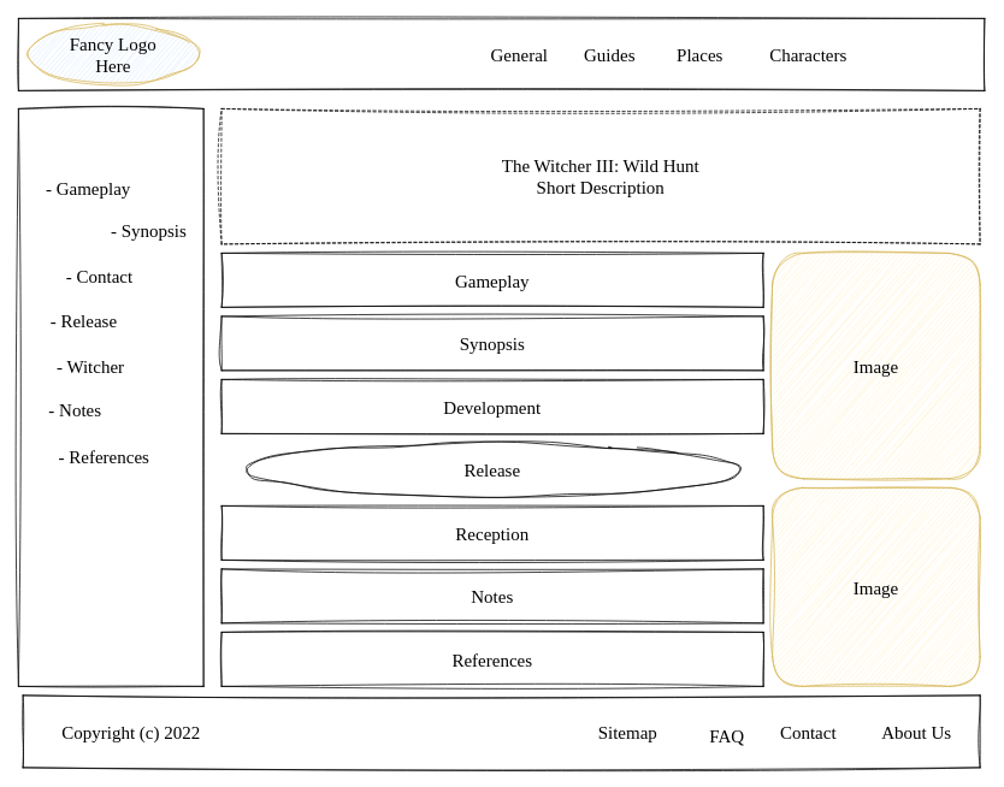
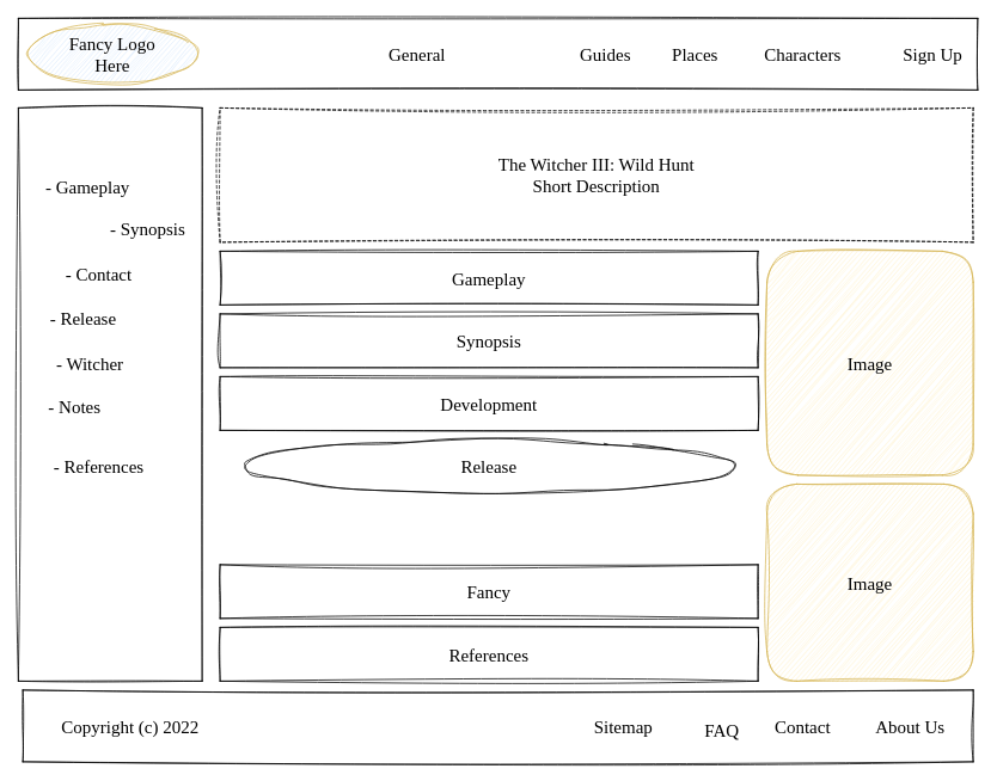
  <mxCell id="0" />
  <mxCell id="1" parent="0" />
  <mxCell id="2" value="" style="rounded=0;whiteSpace=wrap;html=1;sketch=1;fillColor=none;" vertex="1" parent="1"><mxGeometry x="20" y="20" width="1070" height="80" as="geometry" /></mxCell>
  <mxCell id="3" value="&lt;div&gt;Fancy Logo&lt;/div&gt;&lt;div&gt;Here&lt;/div&gt;" style="ellipse;whiteSpace=wrap;html=1;sketch=1;hachureGap=4;jiggle=2;fontFamily=Architects Daughter;fontSource=https%3A%2F%2Ffonts.googleapis.com%2Fcss%3Ffamily%3DArchitects%2BDaughter;fontSize=20;fillColor=#dae8fc;strokeColor=#d6b656;" vertex="1" parent="1"><mxGeometry x="20" y="30" width="210" height="60" as="geometry" /></mxCell>
  <mxCell id="4" value="Characters" style="text;html=1;strokeColor=none;fillColor=none;align=center;verticalAlign=middle;whiteSpace=wrap;rounded=0;sketch=1;hachureGap=4;jiggle=2;fontFamily=Architects Daughter;fontSource=https%3A%2F%2Ffonts.googleapis.com%2Fcss%3Ffamily%3DArchitects%2BDaughter;fontSize=20;" vertex="1" parent="1"><mxGeometry x="865" y="45" width="60" height="30" as="geometry" /></mxCell>
  <mxCell id="5" value="Places" style="text;html=1;strokeColor=none;fillColor=none;align=center;verticalAlign=middle;whiteSpace=wrap;rounded=0;sketch=1;hachureGap=4;jiggle=2;fontFamily=Architects Daughter;fontSource=https%3A%2F%2Ffonts.googleapis.com%2Fcss%3Ffamily%3DArchitects%2BDaughter;fontSize=20;" vertex="1" parent="1"><mxGeometry x="745" y="45" width="60" height="30" as="geometry" /></mxCell>
  <mxCell id="6" value="Guides" style="text;html=1;strokeColor=none;fillColor=none;align=center;verticalAlign=middle;whiteSpace=wrap;rounded=0;sketch=1;hachureGap=4;jiggle=2;fontFamily=Architects Daughter;fontSource=https%3A%2F%2Ffonts.googleapis.com%2Fcss%3Ffamily%3DArchitects%2BDaughter;fontSize=20;" vertex="1" parent="1"><mxGeometry x="645" y="45" width="60" height="30" as="geometry" /></mxCell>
  <mxCell id="7" value="" style="rounded=0;whiteSpace=wrap;html=1;sketch=1;hachureGap=4;jiggle=2;fontFamily=Architects Daughter;fontSource=https%3A%2F%2Ffonts.googleapis.com%2Fcss%3Ffamily%3DArchitects%2BDaughter;fontSize=20;fillColor=none;" vertex="1" parent="1"><mxGeometry x="20" y="120" width="205" height="640" as="geometry" /></mxCell>
  <mxCell id="8" value="" style="rounded=0;whiteSpace=wrap;html=1;sketch=1;hachureGap=4;jiggle=2;fontFamily=Architects Daughter;fontSource=https%3A%2F%2Ffonts.googleapis.com%2Fcss%3Ffamily%3DArchitects%2BDaughter;fontSize=20;fillColor=none;" vertex="1" parent="1"><mxGeometry x="25" y="770" width="1060" height="80" as="geometry" /></mxCell>
  <mxCell id="9" value="About Us" style="text;html=1;strokeColor=none;fillColor=none;align=center;verticalAlign=middle;whiteSpace=wrap;rounded=0;sketch=1;hachureGap=4;jiggle=2;fontFamily=Architects Daughter;fontSource=https%3A%2F%2Ffonts.googleapis.com%2Fcss%3Ffamily%3DArchitects%2BDaughter;fontSize=20;" vertex="1" parent="1"><mxGeometry x="970" y="795" width="90" height="30" as="geometry" /></mxCell>
  <mxCell id="10" value="Contact" style="text;html=1;strokeColor=none;fillColor=none;align=center;verticalAlign=middle;whiteSpace=wrap;rounded=0;sketch=1;hachureGap=4;jiggle=2;fontFamily=Architects Daughter;fontSource=https%3A%2F%2Ffonts.googleapis.com%2Fcss%3Ffamily%3DArchitects%2BDaughter;fontSize=20;" vertex="1" parent="1"><mxGeometry x="865" y="795" width="60" height="30" as="geometry" /></mxCell>
  <mxCell id="11" value="FAQ" style="text;html=1;strokeColor=none;fillColor=none;align=center;verticalAlign=middle;whiteSpace=wrap;rounded=0;sketch=1;hachureGap=4;jiggle=2;fontFamily=Architects Daughter;fontSource=https%3A%2F%2Ffonts.googleapis.com%2Fcss%3Ffamily%3DArchitects%2BDaughter;fontSize=20;" vertex="1" parent="1"><mxGeometry x="775" y="800" width="60" height="30" as="geometry" /></mxCell>
  <mxCell id="12" value="Sitemap" style="text;html=1;strokeColor=none;fillColor=none;align=center;verticalAlign=middle;whiteSpace=wrap;rounded=0;sketch=1;hachureGap=4;jiggle=2;fontFamily=Architects Daughter;fontSource=https%3A%2F%2Ffonts.googleapis.com%2Fcss%3Ffamily%3DArchitects%2BDaughter;fontSize=20;" vertex="1" parent="1"><mxGeometry x="665" y="795" width="60" height="30" as="geometry" /></mxCell>
  <mxCell id="13" value="Copyright (c) 2022" style="text;html=1;strokeColor=none;fillColor=none;align=center;verticalAlign=middle;whiteSpace=wrap;rounded=0;sketch=1;hachureGap=4;jiggle=2;fontFamily=Architects Daughter;fontSource=https%3A%2F%2Ffonts.googleapis.com%2Fcss%3Ffamily%3DArchitects%2BDaughter;fontSize=20;" vertex="1" parent="1"><mxGeometry x="25" y="795" width="240" height="30" as="geometry" /></mxCell>
  <mxCell id="14" value="Image" style="rounded=1;whiteSpace=wrap;html=1;sketch=1;hachureGap=4;jiggle=2;fontFamily=Architects Daughter;fontSource=https%3A%2F%2Ffonts.googleapis.com%2Fcss%3Ffamily%3DArchitects%2BDaughter;fontSize=20;fillColor=#fff2cc;glass=0;shadow=0;strokeColor=#d6b656;" vertex="1" parent="1"><mxGeometry x="855" y="280" width="230" height="250" as="geometry" /></mxCell>
  <mxCell id="15" value="- Gameplay" style="text;html=1;strokeColor=none;fillColor=none;align=center;verticalAlign=middle;whiteSpace=wrap;rounded=0;sketch=1;hachureGap=4;jiggle=2;fontFamily=Architects Daughter;fontSource=https%3A%2F%2Ffonts.googleapis.com%2Fcss%3Ffamily%3DArchitects%2BDaughter;fontSize=20;" vertex="1" parent="1"><mxGeometry x="40" y="192.5" width="115" height="30" as="geometry" /></mxCell>
  <mxCell id="16" value="- Synopsis" style="text;html=1;strokeColor=none;fillColor=none;align=center;verticalAlign=middle;whiteSpace=wrap;rounded=0;sketch=1;hachureGap=4;jiggle=2;fontFamily=Architects Daughter;fontSource=https%3A%2F%2Ffonts.googleapis.com%2Fcss%3Ffamily%3DArchitects%2BDaughter;fontSize=20;" vertex="1" parent="1"><mxGeometry x="107" y="240" width="115" height="30" as="geometry" /></mxCell>
  <mxCell id="17" value="- Contact" style="text;html=1;strokeColor=none;fillColor=none;align=center;verticalAlign=middle;whiteSpace=wrap;rounded=0;sketch=1;hachureGap=4;jiggle=2;fontFamily=Architects Daughter;fontSource=https%3A%2F%2Ffonts.googleapis.com%2Fcss%3Ffamily%3DArchitects%2BDaughter;fontSize=20;" vertex="1" parent="1"><mxGeometry x="35" y="290" width="150" height="30" as="geometry" /></mxCell>
  <mxCell id="18" value="- Release" style="text;html=1;strokeColor=none;fillColor=none;align=center;verticalAlign=middle;whiteSpace=wrap;rounded=0;sketch=1;hachureGap=4;jiggle=2;fontFamily=Architects Daughter;fontSource=https%3A%2F%2Ffonts.googleapis.com%2Fcss%3Ffamily%3DArchitects%2BDaughter;fontSize=20;" vertex="1" parent="1"><mxGeometry x="40" y="340" width="105" height="30" as="geometry" /></mxCell>
  <mxCell id="19" value="- Witcher" style="text;html=1;strokeColor=none;fillColor=none;align=center;verticalAlign=middle;whiteSpace=wrap;rounded=0;sketch=1;hachureGap=4;jiggle=2;fontFamily=Architects Daughter;fontSource=https%3A%2F%2Ffonts.googleapis.com%2Fcss%3Ffamily%3DArchitects%2BDaughter;fontSize=20;" vertex="1" parent="1"><mxGeometry x="45" y="390" width="110" height="30" as="geometry" /></mxCell>
- <mxCell id="20" value="General" style="text;html=1;strokeColor=none;fillColor=none;align=center;verticalAlign=middle;whiteSpace=wrap;rounded=0;sketch=1;hachureGap=4;jiggle=2;fontFamily=Architects Daughter;fontSource=https%3A%2F%2Ffonts.googleapis.com%2Fcss%3Ffamily%3DArchitects%2BDaughter;fontSize=20;" vertex="1" parent="1"><mxGeometry x="545" y="45" width="60" height="30" as="geometry" /></mxCell>
+ <mxCell id="20" value="General" style="text;html=1;strokeColor=none;fillColor=none;align=center;verticalAlign=middle;whiteSpace=wrap;rounded=0;sketch=1;hachureGap=4;jiggle=2;fontFamily=Architects Daughter;fontSource=https%3A%2F%2Ffonts.googleapis.com%2Fcss%3Ffamily%3DArchitects%2BDaughter;fontSize=20;" vertex="1" parent="1"><mxGeometry x="435" y="45" width="60" height="30" as="geometry" /></mxCell>
  <mxCell id="21" value="- Notes" style="text;html=1;strokeColor=none;fillColor=none;align=center;verticalAlign=middle;whiteSpace=wrap;rounded=0;sketch=1;hachureGap=4;jiggle=2;fontFamily=Architects Daughter;fontSource=https%3A%2F%2Ffonts.googleapis.com%2Fcss%3Ffamily%3DArchitects%2BDaughter;fontSize=20;" vertex="1" parent="1"><mxGeometry x="43" y="437.5" width="80" height="30" as="geometry" /></mxCell>
- <mxCell id="22" value="- References" style="text;html=1;strokeColor=none;fillColor=none;align=center;verticalAlign=middle;whiteSpace=wrap;rounded=0;sketch=1;hachureGap=4;jiggle=2;fontFamily=Architects Daughter;fontSource=https%3A%2F%2Ffonts.googleapis.com%2Fcss%3Ffamily%3DArchitects%2BDaughter;fontSize=20;" vertex="1" parent="1"><mxGeometry x="45" y="490" width="140" height="30" as="geometry" /></mxCell>
+ <mxCell id="22" value="- References" style="text;html=1;strokeColor=none;fillColor=none;align=center;verticalAlign=middle;whiteSpace=wrap;rounded=0;sketch=1;hachureGap=4;jiggle=2;fontFamily=Architects Daughter;fontSource=https%3A%2F%2Ffonts.googleapis.com%2Fcss%3Ffamily%3DArchitects%2BDaughter;fontSize=20;" vertex="1" parent="1"><mxGeometry x="40" y="505" width="140" height="30" as="geometry" /></mxCell>
+ <mxCell id="23" value="Sign Up" style="text;strokeColor=none;fillColor=none;html=1;align=center;verticalAlign=middle;whiteSpace=wrap;rounded=0;sketch=1;hachureGap=4;jiggle=2;fontFamily=Architects Daughter;fontSource=https%3A%2F%2Ffonts.googleapis.com%2Fcss%3Ffamily%3DArchitects%2BDaughter;fontSize=20;" vertex="1" parent="1"><mxGeometry x="1005" y="45" width="70" height="30" as="geometry" /></mxCell>
  <mxCell id="24" value="&lt;div&gt;The Witcher III: Wild Hunt&lt;br&gt;&lt;/div&gt;&lt;div&gt;Short Description&lt;/div&gt;" style="rounded=0;whiteSpace=wrap;html=1;sketch=1;hachureGap=4;jiggle=2;fontFamily=Architects Daughter;fontSource=https%3A%2F%2Ffonts.googleapis.com%2Fcss%3Ffamily%3DArchitects%2BDaughter;fontSize=20;dashed=1;" vertex="1" parent="1"><mxGeometry x="245" y="120" width="840" height="150" as="geometry" /></mxCell>
  <mxCell id="25" value="Gameplay" style="rounded=0;whiteSpace=wrap;html=1;sketch=1;hachureGap=4;jiggle=2;fontFamily=Architects Daughter;fontSource=https%3A%2F%2Ffonts.googleapis.com%2Fcss%3Ffamily%3DArchitects%2BDaughter;fontSize=20;" vertex="1" parent="1"><mxGeometry x="245" y="280" width="600" height="60" as="geometry" /></mxCell>
  <mxCell id="26" value="Image" style="rounded=1;whiteSpace=wrap;html=1;sketch=1;hachureGap=4;jiggle=2;fontFamily=Architects Daughter;fontSource=https%3A%2F%2Ffonts.googleapis.com%2Fcss%3Ffamily%3DArchitects%2BDaughter;fontSize=20;fillColor=#fff2cc;glass=0;shadow=0;strokeColor=#d6b656;" vertex="1" parent="1"><mxGeometry x="855" y="540" width="230" height="220" as="geometry" /></mxCell>
  <mxCell id="27" value="Synopsis" style="rounded=0;whiteSpace=wrap;html=1;sketch=1;hachureGap=4;jiggle=2;fontFamily=Architects Daughter;fontSource=https%3A%2F%2Ffonts.googleapis.com%2Fcss%3Ffamily%3DArchitects%2BDaughter;fontSize=20;" vertex="1" parent="1"><mxGeometry x="245" y="350" width="600" height="60" as="geometry" /></mxCell>
  <mxCell id="28" value="Development" style="rounded=0;whiteSpace=wrap;html=1;sketch=1;hachureGap=4;jiggle=2;fontFamily=Architects Daughter;fontSource=https%3A%2F%2Ffonts.googleapis.com%2Fcss%3Ffamily%3DArchitects%2BDaughter;fontSize=20;" vertex="1" parent="1"><mxGeometry x="245" y="420" width="600" height="60" as="geometry" /></mxCell>
  <mxCell id="29" value="Release" style="ellipse;whiteSpace=wrap;html=1;sketch=1;hachureGap=4;jiggle=2;fontFamily=Architects Daughter;fontSource=https%3A%2F%2Ffonts.googleapis.com%2Fcss%3Ffamily%3DArchitects%2BDaughter;fontSize=20;" vertex="1" parent="1"><mxGeometry x="245" y="490" width="600" height="60" as="geometry" /></mxCell>
- <mxCell id="30" value="Reception" style="rounded=0;whiteSpace=wrap;html=1;sketch=1;hachureGap=4;jiggle=2;fontFamily=Architects Daughter;fontSource=https%3A%2F%2Ffonts.googleapis.com%2Fcss%3Ffamily%3DArchitects%2BDaughter;fontSize=20;" vertex="1" parent="1"><mxGeometry x="245" y="560" width="600" height="60" as="geometry" /></mxCell>
- <mxCell id="31" value="Notes" style="rounded=0;whiteSpace=wrap;html=1;sketch=1;hachureGap=4;jiggle=2;fontFamily=Architects Daughter;fontSource=https%3A%2F%2Ffonts.googleapis.com%2Fcss%3Ffamily%3DArchitects%2BDaughter;fontSize=20;" vertex="1" parent="1"><mxGeometry x="245" y="630" width="600" height="60" as="geometry" /></mxCell>
+ <mxCell id="31" value="Fancy" style="rounded=0;whiteSpace=wrap;html=1;sketch=1;hachureGap=4;jiggle=2;fontFamily=Architects Daughter;fontSource=https%3A%2F%2Ffonts.googleapis.com%2Fcss%3Ffamily%3DArchitects%2BDaughter;fontSize=20;" vertex="1" parent="1"><mxGeometry x="245" y="630" width="600" height="60" as="geometry" /></mxCell>
  <mxCell id="32" value="References" style="rounded=0;whiteSpace=wrap;html=1;sketch=1;hachureGap=4;jiggle=2;fontFamily=Architects Daughter;fontSource=https%3A%2F%2Ffonts.googleapis.com%2Fcss%3Ffamily%3DArchitects%2BDaughter;fontSize=20;" vertex="1" parent="1"><mxGeometry x="245" y="700" width="600" height="60" as="geometry" /></mxCell>
